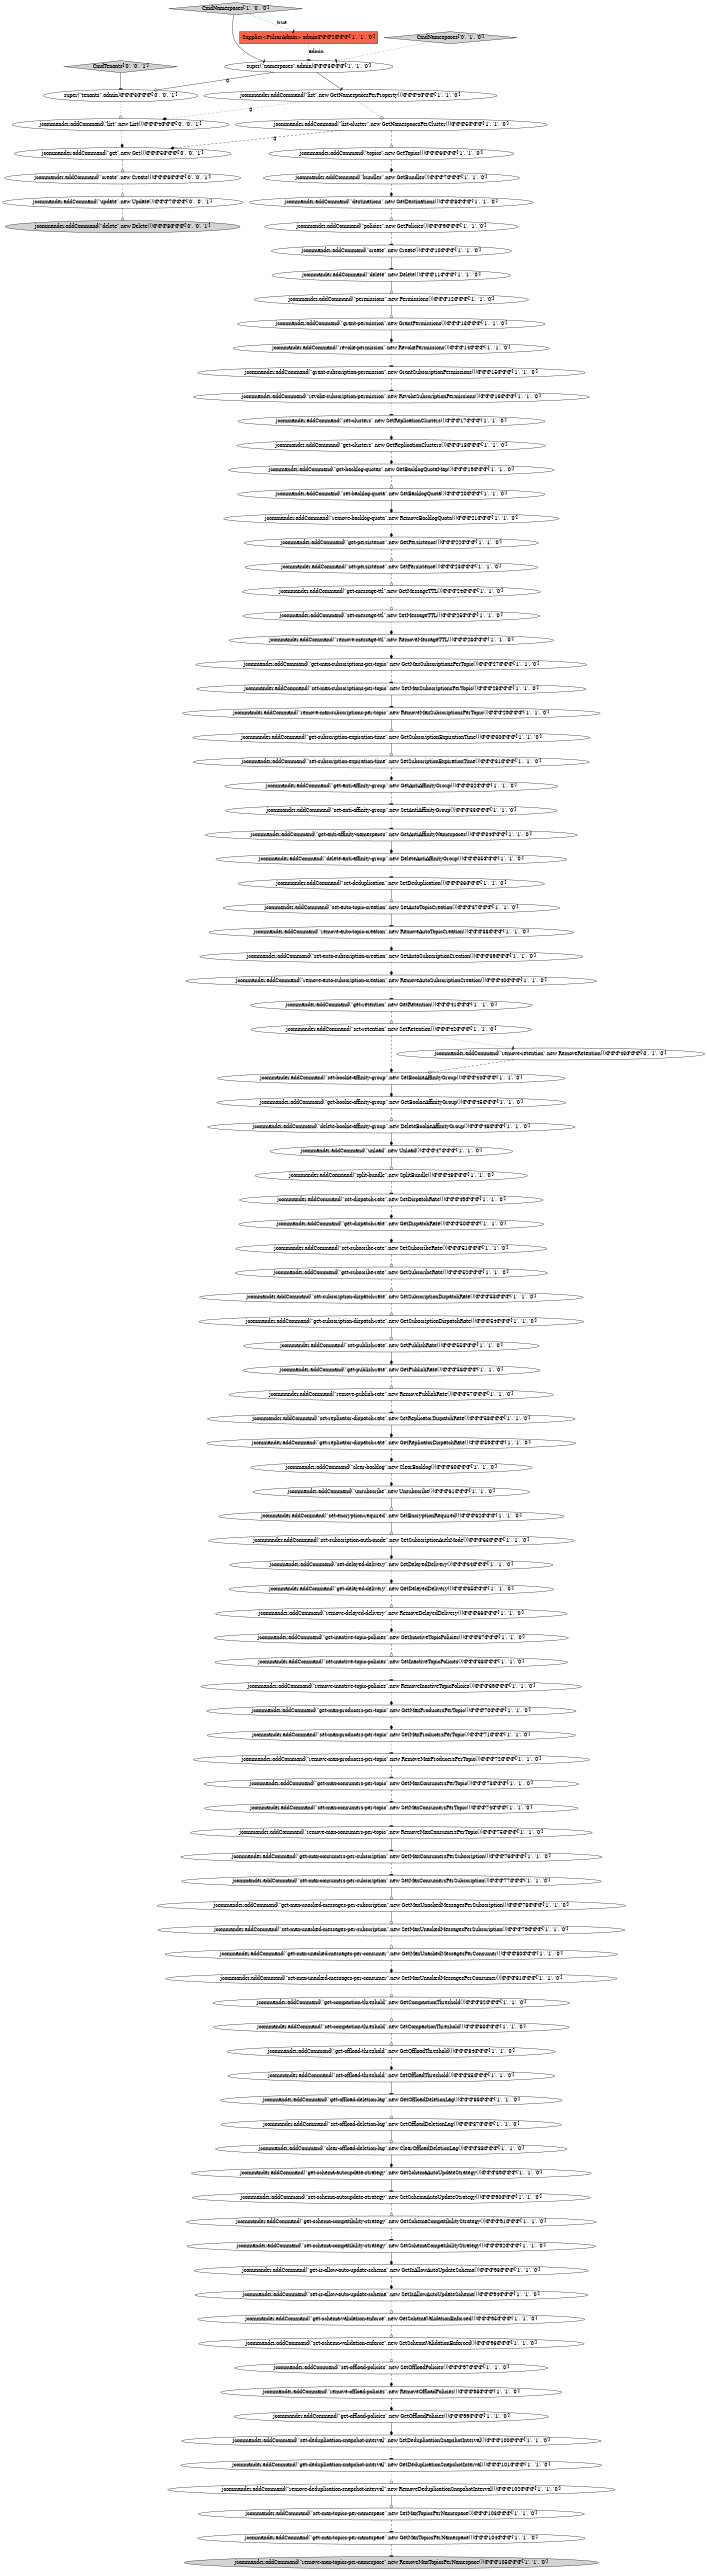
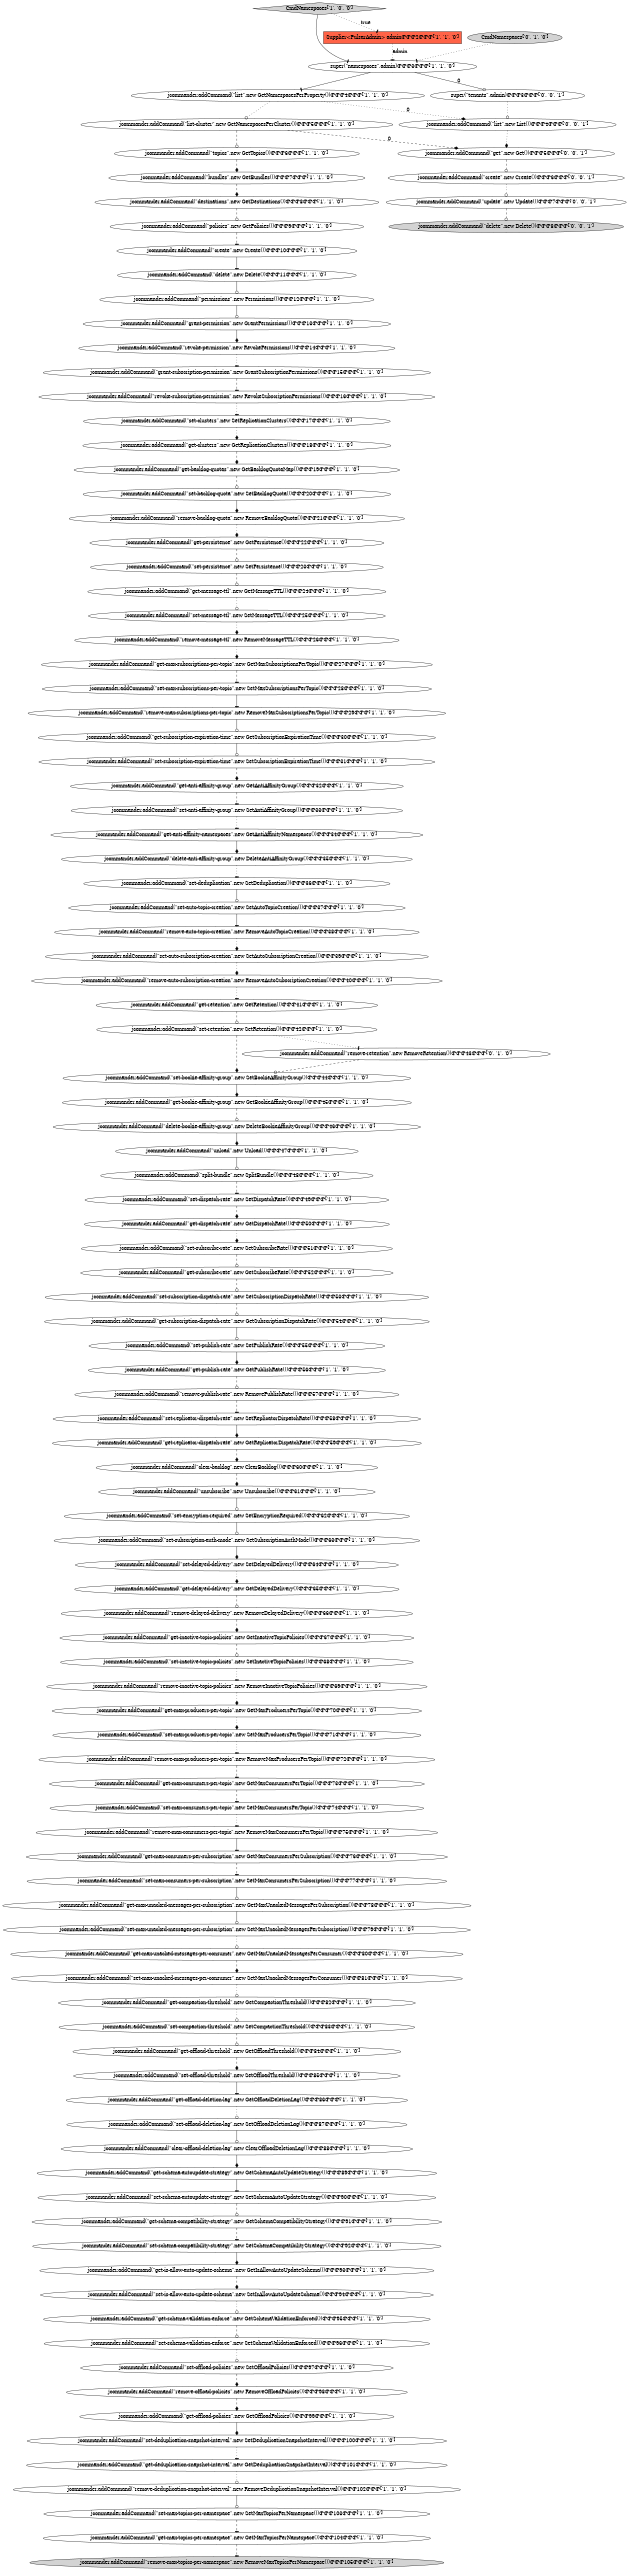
  digraph {
    node [fillcolor=white shape=ellipse style=filled]
    edge [arrowhead=odot style=dashed]
    n1 [label="jcommander.addCommand(\"remove-message-ttl\",new RemoveMessageTTL())@@@26@@@['1', '1', '0']"]
    n2 [label="jcommander.addCommand(\"get-max-subscriptions-per-topic\",new GetMaxSubscriptionsPerTopic())@@@27@@@['1', '1', '0']"]
    n3 [label="jcommander.addCommand(\"set-max-subscriptions-per-topic\",new SetMaxSubscriptionsPerTopic())@@@28@@@['1', '1', '0']"]
    n4 [label="jcommander.addCommand(\"clear-backlog\",new ClearBacklog())@@@60@@@['1', '1', '0']"]
    n5 [label="jcommander.addCommand(\"unsubscribe\",new Unsubscribe())@@@61@@@['1', '1', '0']"]
    n6 [label="jcommander.addCommand(\"set-encryption-required\",new SetEncryptionRequired())@@@62@@@['1', '1', '0']"]
    n7 [label="jcommander.addCommand(\"get-offload-deletion-lag\",new GetOffloadDeletionLag())@@@86@@@['1', '1', '0']"]
    n8 [label="jcommander.addCommand(\"set-offload-deletion-lag\",new SetOffloadDeletionLag())@@@87@@@['1', '1', '0']"]
    n9 [label="jcommander.addCommand(\"clear-offload-deletion-lag\",new ClearOffloadDeletionLag())@@@88@@@['1', '1', '0']"]
    n10 [label="jcommander.addCommand(\"set-max-unacked-messages-per-consumer\",new SetMaxUnackedMessagesPerConsumer())@@@81@@@['1', '1', '0']"]
    n11 [label="jcommander.addCommand(\"get-compaction-threshold\",new GetCompactionThreshold())@@@82@@@['1', '1', '0']"]
    n12 [label="jcommander.addCommand(\"set-compaction-threshold\",new SetCompactionThreshold())@@@83@@@['1', '1', '0']"]
    n13 [label="jcommander.addCommand(\"grant-permission\",new GrantPermissions())@@@13@@@['1', '1', '0']"]
    n14 [label="jcommander.addCommand(\"revoke-permission\",new RevokePermissions())@@@14@@@['1', '1', '0']"]
    n15 [label="jcommander.addCommand(\"grant-subscription-permission\",new GrantSubscriptionPermissions())@@@15@@@['1', '1', '0']"]
    n16 [label="jcommander.addCommand(\"set-deduplication\",new SetDeduplication())@@@36@@@['1', '1', '0']"]
    n17 [label="jcommander.addCommand(\"set-auto-topic-creation\",new SetAutoTopicCreation())@@@37@@@['1', '1', '0']"]
    n18 [label="jcommander.addCommand(\"remove-auto-topic-creation\",new RemoveAutoTopicCreation())@@@38@@@['1', '1', '0']"]
    n19 [label="jcommander.addCommand(\"bundles\",new GetBundles())@@@7@@@['1', '1', '0']"]
    n20 [label="jcommander.addCommand(\"destinations\",new GetDestinations())@@@8@@@['1', '1', '0']"]
    n21 [label="jcommander.addCommand(\"policies\",new GetPolicies())@@@9@@@['1', '1', '0']"]
    n22 [label="jcommander.addCommand(\"set-clusters\",new SetReplicationClusters())@@@17@@@['1', '1', '0']"]
    n23 [label="jcommander.addCommand(\"get-clusters\",new GetReplicationClusters())@@@18@@@['1', '1', '0']"]
    n24 [label="jcommander.addCommand(\"get-backlog-quotas\",new GetBacklogQuotaMap())@@@19@@@['1', '1', '0']"]
    n25 [label="jcommander.addCommand(\"set-bookie-affinity-group\",new SetBookieAffinityGroup())@@@44@@@['1', '1', '0']"]
    n26 [label="jcommander.addCommand(\"get-bookie-affinity-group\",new GetBookieAffinityGroup())@@@45@@@['1', '1', '0']"]
    n27 [label="jcommander.addCommand(\"delete-bookie-affinity-group\",new DeleteBookieAffinityGroup())@@@46@@@['1', '1', '0']"]
    n28 [label="jcommander.addCommand(\"revoke-subscription-permission\",new RevokeSubscriptionPermissions())@@@16@@@['1', '1', '0']"]
    n29 [label="jcommander.addCommand(\"get-anti-affinity-group\",new GetAntiAffinityGroup())@@@32@@@['1', '1', '0']"]
    n30 [label="jcommander.addCommand(\"set-anti-affinity-group\",new SetAntiAffinityGroup())@@@33@@@['1', '1', '0']"]
    n31 [label="jcommander.addCommand(\"get-anti-affinity-namespaces\",new GetAntiAffinityNamespaces())@@@34@@@['1', '1', '0']"]
    n32 [label="jcommander.addCommand(\"set-auto-subscription-creation\",new SetAutoSubscriptionCreation())@@@39@@@['1', '1', '0']"]
    n33 [label="jcommander.addCommand(\"set-subscription-auth-mode\",new SetSubscriptionAuthMode())@@@63@@@['1', '1', '0']"]
    n34 [label="jcommander.addCommand(\"set-delayed-delivery\",new SetDelayedDelivery())@@@64@@@['1', '1', '0']"]
    n35 [label="jcommander.addCommand(\"set-schema-compatibility-strategy\",new SetSchemaCompatibilityStrategy())@@@92@@@['1', '1', '0']"]
    n36 [label="jcommander.addCommand(\"get-is-allow-auto-update-schema\",new GetIsAllowAutoUpdateSchema())@@@93@@@['1', '1', '0']"]
    n37 [label="jcommander.addCommand(\"set-is-allow-auto-update-schema\",new SetIsAllowAutoUpdateSchema())@@@94@@@['1', '1', '0']"]
    n38 [label="jcommander.addCommand(\"get-offload-threshold\",new GetOffloadThreshold())@@@84@@@['1', '1', '0']"]
    n39 [label="jcommander.addCommand(\"set-offload-threshold\",new SetOffloadThreshold())@@@85@@@['1', '1', '0']"]
    n40 [label="jcommander.addCommand(\"get-delayed-delivery\",new GetDelayedDelivery())@@@65@@@['1', '1', '0']"]
    n41 [label="jcommander.addCommand(\"create\",new Create())@@@6@@@['0', '0', '1']"]
    n42 [label="jcommander.addCommand(\"update\",new Update())@@@7@@@['0', '0', '1']"]
    n43 [fillcolor=lightgray label="jcommander.addCommand(\"delete\",new Delete())@@@8@@@['0', '0', '1']"]
    n44 [label="jcommander.addCommand(\"split-bundle\",new SplitBundle())@@@48@@@['1', '1', '0']"]
    n45 [label="jcommander.addCommand(\"set-dispatch-rate\",new SetDispatchRate())@@@49@@@['1', '1', '0']"]
    n46 [label="jcommander.addCommand(\"get-dispatch-rate\",new GetDispatchRate())@@@50@@@['1', '1', '0']"]
    n47 [label="jcommander.addCommand(\"set-persistence\",new SetPersistence())@@@23@@@['1', '1', '0']"]
    n48 [label="jcommander.addCommand(\"get-message-ttl\",new GetMessageTTL())@@@24@@@['1', '1', '0']"]
    n49 [label="jcommander.addCommand(\"set-message-ttl\",new SetMessageTTL())@@@25@@@['1', '1', '0']"]
    n50 [label="jcommander.addCommand(\"get-schema-autoupdate-strategy\",new GetSchemaAutoUpdateStrategy())@@@89@@@['1', '1', '0']"]
    n51 [label="jcommander.addCommand(\"set-schema-autoupdate-strategy\",new SetSchemaAutoUpdateStrategy())@@@90@@@['1', '1', '0']"]
    n52 [label="jcommander.addCommand(\"get-schema-compatibility-strategy\",new GetSchemaCompatibilityStrategy())@@@91@@@['1', '1', '0']"]
    n53 [label="jcommander.addCommand(\"list\",new GetNamespacesPerProperty())@@@4@@@['1', '1', '0']"]
    n54 [label="jcommander.addCommand(\"list-cluster\",new GetNamespacesPerCluster())@@@5@@@['1', '1', '0']"]
    n55 [label="jcommander.addCommand(\"list\",new List())@@@4@@@['0', '0', '1']"]
    n56 [label="jcommander.addCommand(\"get\",new Get())@@@5@@@['0', '0', '1']"]
    n57 [label="jcommander.addCommand(\"topics\",new GetTopics())@@@6@@@['1', '1', '0']"]
    n58 [label="jcommander.addCommand(\"set-offload-policies\",new SetOffloadPolicies())@@@97@@@['1', '1', '0']"]
    n59 [label="jcommander.addCommand(\"remove-offload-policies\",new RemoveOffloadPolicies())@@@98@@@['1', '1', '0']"]
    n60 [label="jcommander.addCommand(\"get-offload-policies\",new GetOffloadPolicies())@@@99@@@['1', '1', '0']"]
    n61 [label="jcommander.addCommand(\"remove-delayed-delivery\",new RemoveDelayedDelivery())@@@66@@@['1', '1', '0']"]
    n62 [label="jcommander.addCommand(\"get-inactive-topic-policies\",new GetInactiveTopicPolicies())@@@67@@@['1', '1', '0']"]
    n63 [label="jcommander.addCommand(\"set-inactive-topic-policies\",new SetInactiveTopicPolicies())@@@68@@@['1', '1', '0']"]
    n64 [label="super(\"namespaces\",admin)@@@3@@@['1', '1', '0']"]
    n65 [label="super(\"tenants\",admin)@@@3@@@['0', '0', '1']"]
    n66 [label="jcommander.addCommand(\"remove-max-producers-per-topic\",new RemoveMaxProducersPerTopic())@@@72@@@['1', '1', '0']"]
    n67 [label="jcommander.addCommand(\"get-max-consumers-per-topic\",new GetMaxConsumersPerTopic())@@@73@@@['1', '1', '0']"]
    n68 [label="jcommander.addCommand(\"set-max-consumers-per-topic\",new SetMaxConsumersPerTopic())@@@74@@@['1', '1', '0']"]
    n69 [label="jcommander.addCommand(\"set-max-topics-per-namespace\",new SetMaxTopicsPerNamespace())@@@103@@@['1', '1', '0']"]
    n70 [label="jcommander.addCommand(\"get-max-topics-per-namespace\",new GetMaxTopicsPerNamespace())@@@104@@@['1', '1', '0']"]
    n71 [fillcolor=lightgray label="jcommander.addCommand(\"remove-max-topics-per-namespace\",new RemoveMaxTopicsPerNamespace())@@@105@@@['1', '1', '0']"]
    n72 [label="jcommander.addCommand(\"set-deduplication-snapshot-interval\",new SetDeduplicationSnapshotInterval())@@@100@@@['1', '1', '0']"]
    n73 [label="jcommander.addCommand(\"get-deduplication-snapshot-interval\",new GetDeduplicationSnapshotInterval())@@@101@@@['1', '1', '0']"]
    n74 [label="jcommander.addCommand(\"set-max-unacked-messages-per-subscription\",new SetMaxUnackedMessagesPerSubscription())@@@79@@@['1', '1', '0']"]
    n75 [label="jcommander.addCommand(\"get-max-unacked-messages-per-consumer\",new GetMaxUnackedMessagesPerConsumer())@@@80@@@['1', '1', '0']"]
    n76 [label="jcommander.addCommand(\"get-max-unacked-messages-per-subscription\",new GetMaxUnackedMessagesPerSubscription())@@@78@@@['1', '1', '0']"]
    n77 [label="jcommander.addCommand(\"get-schema-validation-enforce\",new GetSchemaValidationEnforced())@@@95@@@['1', '1', '0']"]
    n78 [label="jcommander.addCommand(\"set-schema-validation-enforce\",new SetSchemaValidationEnforced())@@@96@@@['1', '1', '0']"]
    n79 [label="jcommander.addCommand(\"set-subscribe-rate\",new SetSubscribeRate())@@@51@@@['1', '1', '0']"]
    n80 [label="jcommander.addCommand(\"remove-inactive-topic-policies\",new RemoveInactiveTopicPolicies())@@@69@@@['1', '1', '0']"]
    n81 [label="jcommander.addCommand(\"get-max-producers-per-topic\",new GetMaxProducersPerTopic())@@@70@@@['1', '1', '0']"]
    n82 [label="jcommander.addCommand(\"set-max-producers-per-topic\",new SetMaxProducersPerTopic())@@@71@@@['1', '1', '0']"]
    n83 [label="jcommander.addCommand(\"remove-publish-rate\",new RemovePublishRate())@@@57@@@['1', '1', '0']"]
    n84 [label="jcommander.addCommand(\"set-replicator-dispatch-rate\",new SetReplicatorDispatchRate())@@@58@@@['1', '1', '0']"]
    n85 [label="jcommander.addCommand(\"get-replicator-dispatch-rate\",new GetReplicatorDispatchRate())@@@59@@@['1', '1', '0']"]
-   n86 [fillcolor=lightgray label="CmdTenants['0', '0', '1']" shape=diamond]
    n87 [label="jcommander.addCommand(\"set-backlog-quota\",new SetBacklogQuota())@@@20@@@['1', '1', '0']"]
    n88 [label="jcommander.addCommand(\"remove-backlog-quota\",new RemoveBacklogQuota())@@@21@@@['1', '1', '0']"]
    n89 [label="jcommander.addCommand(\"remove-deduplication-snapshot-interval\",new RemoveDeduplicationSnapshotInterval())@@@102@@@['1', '1', '0']"]
    n90 [label="jcommander.addCommand(\"set-retention\",new SetRetention())@@@42@@@['1', '1', '0']"]
    n91 [label="jcommander.addCommand(\"remove-retention\",new RemoveRetention())@@@43@@@['0', '1', '0']"]
    n92 [label="jcommander.addCommand(\"delete\",new Delete())@@@11@@@['1', '1', '0']"]
    n93 [label="jcommander.addCommand(\"permissions\",new Permissions())@@@12@@@['1', '1', '0']"]
    n94 [label="jcommander.addCommand(\"unload\",new Unload())@@@47@@@['1', '1', '0']"]
    n95 [label="jcommander.addCommand(\"get-subscribe-rate\",new GetSubscribeRate())@@@52@@@['1', '1', '0']"]
    n96 [label="jcommander.addCommand(\"set-subscription-dispatch-rate\",new SetSubscriptionDispatchRate())@@@53@@@['1', '1', '0']"]
    n97 [label="jcommander.addCommand(\"get-subscription-dispatch-rate\",new GetSubscriptionDispatchRate())@@@54@@@['1', '1', '0']"]
    n98 [label="jcommander.addCommand(\"set-max-consumers-per-subscription\",new SetMaxConsumersPerSubscription())@@@77@@@['1', '1', '0']"]
    n99 [label="jcommander.addCommand(\"set-publish-rate\",new SetPublishRate())@@@55@@@['1', '1', '0']"]
    n100 [label="jcommander.addCommand(\"get-publish-rate\",new GetPublishRate())@@@56@@@['1', '1', '0']"]
    n101 [label="jcommander.addCommand(\"remove-max-subscriptions-per-topic\",new RemoveMaxSubscriptionsPerTopic())@@@29@@@['1', '1', '0']"]
    n102 [label="jcommander.addCommand(\"get-retention\",new GetRetention())@@@41@@@['1', '1', '0']"]
    n103 [label="jcommander.addCommand(\"get-persistence\",new GetPersistence())@@@22@@@['1', '1', '0']"]
    n104 [label="jcommander.addCommand(\"create\",new Create())@@@10@@@['1', '1', '0']"]
    n105 [label="jcommander.addCommand(\"delete-anti-affinity-group\",new DeleteAntiAffinityGroup())@@@35@@@['1', '1', '0']"]
    n106 [label="jcommander.addCommand(\"get-max-consumers-per-subscription\",new GetMaxConsumersPerSubscription())@@@76@@@['1', '1', '0']"]
    n107 [label="jcommander.addCommand(\"remove-max-consumers-per-topic\",new RemoveMaxConsumersPerTopic())@@@75@@@['1', '1', '0']"]
    n108 [label="jcommander.addCommand(\"remove-auto-subscription-creation\",new RemoveAutoSubscriptionCreation())@@@40@@@['1', '1', '0']"]
    n109 [label="jcommander.addCommand(\"set-subscription-expiration-time\",new SetSubscriptionExpirationTime())@@@31@@@['1', '1', '0']"]
    n110 [label="jcommander.addCommand(\"get-subscription-expiration-time\",new GetSubscriptionExpirationTime())@@@30@@@['1', '1', '0']"]
    n111 [fillcolor=tomato label="Supplier<PulsarAdmin> admin@@@2@@@['1', '1', '0']" shape=box]
-   n112 [fillcolor=lightgray label="CmdNamespaces['0', '1', '0']" shape=diamond]
+   n112 [fillcolor=lightgray label="CmdNamespaces['0', '1', '0']"]
    n113 [fillcolor=lightgray label="CmdNamespaces['1', '0', '0']" shape=diamond]
    n1 -> n2 [arrowhead=diamond style=dotted]
    n2 -> n3 [arrowhead=tee]
    n3 -> n101 [arrowhead=tee style=solid]
    n4 -> n5 [arrowhead=diamond]
    n5 -> n6 [style=solid]
    n6 -> n33 [style=solid]
    n7 -> n8 [style=dotted]
    n8 -> n9 [style=solid]
    n9 -> n50 [arrowhead=diamond style=solid]
    n10 -> n11 [style=dotted]
    n11 -> n12 [style=dotted]
    n12 -> n38
    n13 -> n14 [arrowhead=diamond style=solid]
    n14 -> n15 [arrowhead=tee style=dotted]
    n15 -> n28 [arrowhead=tee]
    n16 -> n17 [style=solid]
    n17 -> n18 [arrowhead=tee style=solid]
    n18 -> n32 [arrowhead=diamond style=dotted]
    n19 -> n20 [arrowhead=diamond]
    n20 -> n21
    n21 -> n104 [arrowhead=tee]
    n22 -> n23 [arrowhead=diamond style=dotted]
    n23 -> n24 [arrowhead=diamond]
    n24 -> n87
    n25 -> n26 [arrowhead=diamond style=solid]
    n26 -> n27
    n27 -> n94 [arrowhead=diamond style=solid]
    n28 -> n22 [arrowhead=tee style=dotted]
    n29 -> n30 [arrowhead=tee]
    n30 -> n31 [arrowhead=tee style=dotted]
    n31 -> n105 [arrowhead=diamond style=solid]
    n32 -> n108 [arrowhead=diamond style=dotted]
    n33 -> n34 [arrowhead=diamond style=solid]
    n34 -> n40 [arrowhead=diamond style=dotted]
    n35 -> n36 [arrowhead=diamond style=solid]
    n36 -> n37 [arrowhead=diamond]
    n37 -> n77 [style=dotted]
    n38 -> n39 [arrowhead=diamond]
    n39 -> n7 [arrowhead=tee style=solid]
    n40 -> n61
    n41 -> n42 [style=dotted]
    n42 -> n43
    n44 -> n45 [arrowhead=tee]
    n45 -> n46 [arrowhead=diamond]
    n46 -> n79 [arrowhead=diamond style=dotted]
    n47 -> n48
    n48 -> n49 [style=dotted]
    n49 -> n1 [arrowhead=diamond style=dotted]
    n50 -> n51 [arrowhead=tee style=solid]
    n51 -> n52
    n52 -> n35 [arrowhead=tee]
    n53 -> n54 [style=dotted]
    n53 -> n55 [arrowhead=diamond label=0 style=dotted]
    n54 -> n56 [arrowhead=diamond label=0]
    n54 -> n57
    n55 -> n56 [arrowhead=diamond style=dotted]
    n56 -> n41
    n57 -> n19 [arrowhead=diamond]
    n58 -> n59 [arrowhead=diamond]
    n59 -> n60 [arrowhead=diamond]
    n60 -> n72 [arrowhead=diamond style=solid]
    n61 -> n62 [arrowhead=diamond]
    n62 -> n63
    n63 -> n80 [arrowhead=tee style=dotted]
    n64 -> n53 [arrowhead=tee style=solid]
    n64 -> n65 [label=0 style=solid]
    n65 -> n55 [style=dotted]
    n66 -> n67 [arrowhead=tee]
    n67 -> n68 [arrowhead=tee]
    n68 -> n107 [arrowhead=tee style=dotted]
    n69 -> n70 [arrowhead=tee]
    n70 -> n71 [arrowhead=tee]
    n72 -> n73 [arrowhead=tee style=dotted]
    n73 -> n89 [style=dotted]
    n74 -> n75 [style=dotted]
    n75 -> n10 [arrowhead=diamond]
    n76 -> n74 [style=solid]
    n77 -> n78
    n78 -> n58 [style=dotted]
    n79 -> n95
    n80 -> n81 [arrowhead=diamond style=dotted]
    n81 -> n82 [arrowhead=diamond style=dotted]
    n82 -> n66 [arrowhead=tee style=dotted]
    n83 -> n84 [arrowhead=tee]
    n84 -> n85 [arrowhead=diamond style=solid]
    n85 -> n4 [arrowhead=diamond]
-   n86 -> n65 [arrowhead=tee style=solid]
    n87 -> n88 [arrowhead=diamond style=solid]
    n88 -> n103 [arrowhead=diamond style=dotted]
    n89 -> n69 [style=solid]
    n90 -> n25 [arrowhead=diamond]
    n90 -> n91 [arrowhead=tee style=dotted]
    n91 -> n25
    n92 -> n93 [style=solid]
    n93 -> n13 [style=solid]
    n94 -> n44 [style=solid]
    n95 -> n96
    n96 -> n97
    n97 -> n99 [style=solid]
    n98 -> n76 [style=solid]
    n99 -> n100 [arrowhead=diamond style=solid]
    n100 -> n83
    n101 -> n110 [style=solid]
    n102 -> n90
    n103 -> n47
    n104 -> n92 [arrowhead=tee style=solid]
    n105 -> n16 [arrowhead=tee style=dotted]
    n106 -> n98 [arrowhead=tee]
    n107 -> n106 [arrowhead=tee style=solid]
    n108 -> n102 [arrowhead=tee style=dotted]
    n109 -> n29 [arrowhead=diamond]
    n110 -> n109 [style=solid]
    n111 -> n64 [arrowhead=tee label=admin style=dotted]
    n112 -> n64 [arrowhead=tee style=dotted]
    n113 -> n64 [arrowhead=tee style=solid]
    n113 -> n111 [arrowhead=tee label=true style=dotted]
  }
